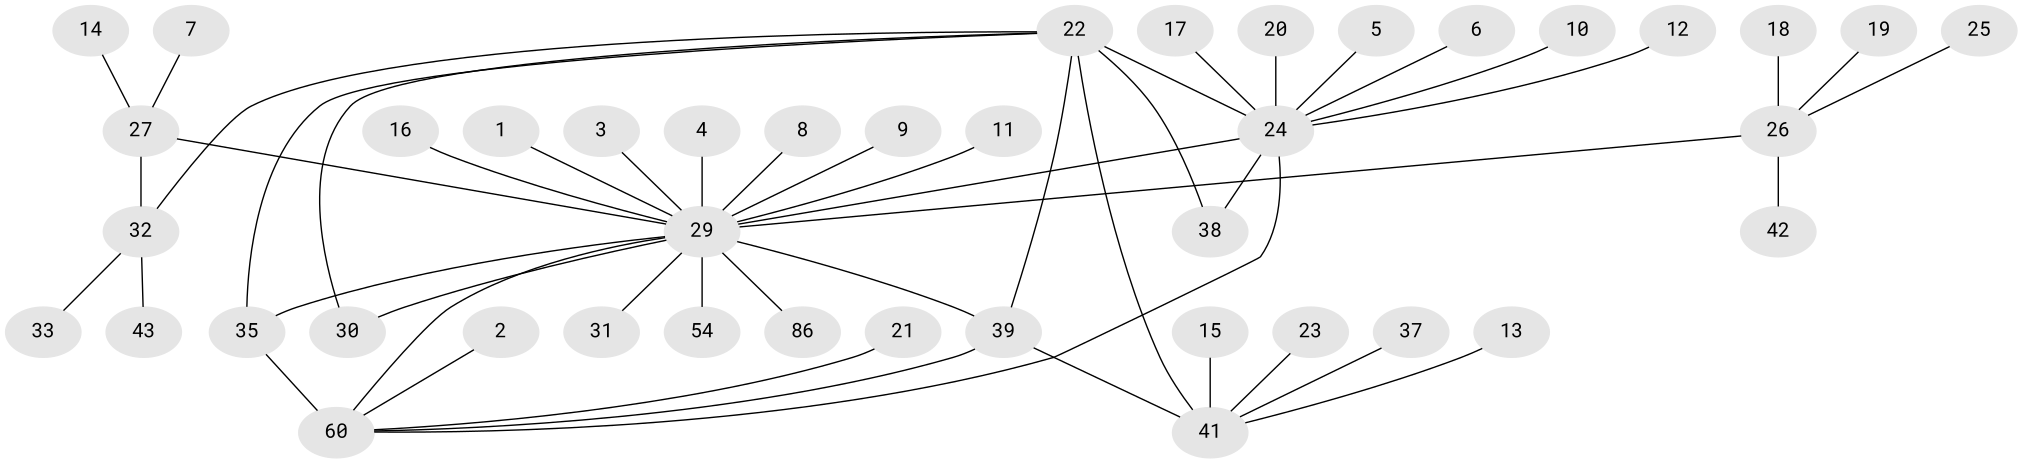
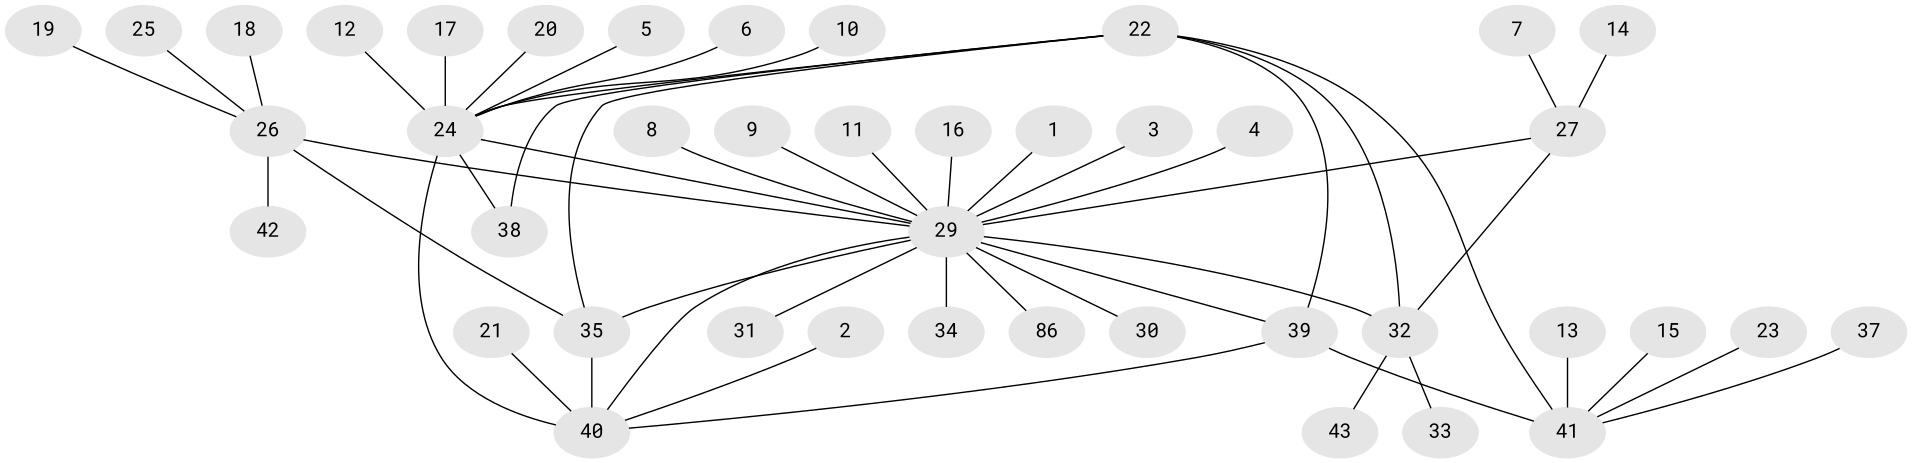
  graph {
    fontname="Roboto Mono"
    node [color=gray90 fontname="Roboto Mono" style=filled]
    edge [fontname="Roboto Mono" weight=1.0]
    1
    29
-   40 [label=60]
+   40
    30
    32
    35
    39
    31
-   34 [label=54]
+   34
    n10 [label=86]
    2
    3
    4
    5
    24
    38
    6
    7
    27
    8
    9
    10
    11
    12
    13
    41
    14
    15
    16
    17
    18
    26
    42
    19
    20
    21
    22
    33
    43
    23
    25
    37
    1 -- 29
    29 -- 40
    29 -- 30
+   29 -- 32 [weight=2.0]
    29 -- 35 [weight=2.0]
    29 -- 39
    29 -- 31
    29 -- 34 [weight=2.0]
    29 -- n10
    32 -- 33
    32 -- 43
    35 -- 40 [weight=5.0]
    39 -- 40
    39 -- 41
    2 -- 40
    3 -- 29
    4 -- 29
    5 -- 24
    24 -- 29
    24 -- 40
    24 -- 38
    6 -- 24
    7 -- 27
    27 -- 29
    27 -- 32 [weight=2.0]
    8 -- 29
    9 -- 29
    10 -- 24
    11 -- 29
    12 -- 24
    13 -- 41
    14 -- 27
    15 -- 41
    16 -- 29
    17 -- 24
    18 -- 26
    26 -- 29 [weight=2.0]
+   26 -- 35
    26 -- 42
    19 -- 26
    20 -- 24
    21 -- 40
-   22 -- 30
    22 -- 32
    22 -- 35
    22 -- 39 [weight=2.0]
    22 -- 24 [weight=2.0]
    22 -- 38 [weight=2.0]
    22 -- 41 [weight=2.0]
    23 -- 41
    25 -- 26
    37 -- 41
  }
